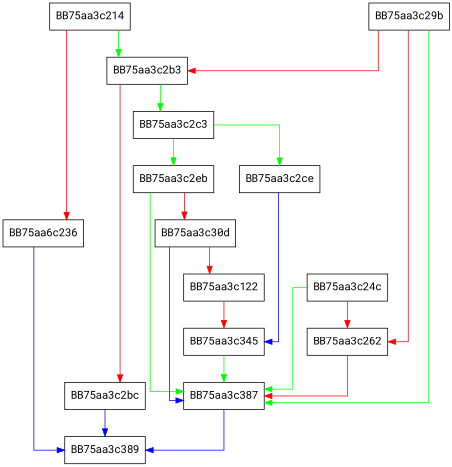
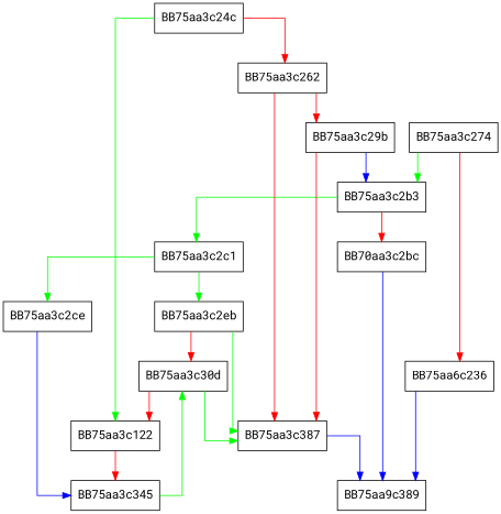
  digraph {
    fontname="Roboto Mono"
    splines=ortho
    node [fontname="Roboto Mono" shape=box]
    edge [color=red fontname="Roboto Mono"]
    n1 [label=BB75aa6c236]
-   BB75aa3c214
+   BB75aa3c214 [label=BB75aa3c274]
    BB75aa3c2b3
    BB75aa3c24c
    BB75aa3c387
    BB75aa3c262
-   BB75aa3c389
+   BB75aa3c389 [label=BB75aa9c389]
    BB75aa3c29b
-   BB75aa3c2c3
-   BB75aa3c2bc
+   BB75aa3c2c3 [label=BB75aa3c2c1]
+   BB75aa3c2bc [label=BB70aa3c2bc]
    BB75aa3c2eb
    BB75aa3c2ce
    BB75aa3c30d
    BB75aa3c345
    n15 [label=BB75aa3c122]
    n1 -> BB75aa3c389 [color=blue]
    BB75aa3c214 -> n1
    BB75aa3c214 -> BB75aa3c2b3 [color=green]
    BB75aa3c2b3 -> BB75aa3c2c3 [color=green]
    BB75aa3c2b3 -> BB75aa3c2bc
-   BB75aa3c24c -> BB75aa3c387 [color=green]
+   BB75aa3c24c -> n15 [color=green]
    BB75aa3c24c -> BB75aa3c262
    BB75aa3c387 -> BB75aa3c389 [color=blue]
    BB75aa3c262 -> BB75aa3c387
-   BB75aa3c29b -> BB75aa3c262
-   BB75aa3c29b -> BB75aa3c2b3
-   BB75aa3c29b -> BB75aa3c387 [color=green]
+   BB75aa3c262 -> BB75aa3c29b
+   BB75aa3c29b -> BB75aa3c2b3 [color=blue]
+   BB75aa3c29b -> BB75aa3c387
    BB75aa3c2c3 -> BB75aa3c2eb [color=green]
    BB75aa3c2c3 -> BB75aa3c2ce [color=green]
    BB75aa3c2bc -> BB75aa3c389 [color=blue]
    BB75aa3c2eb -> BB75aa3c387 [color=green]
    BB75aa3c2eb -> BB75aa3c30d
    BB75aa3c2ce -> BB75aa3c345 [color=blue]
-   BB75aa3c30d -> BB75aa3c387 [color=blue]
+   BB75aa3c30d -> BB75aa3c387 [color=green]
    BB75aa3c30d -> n15
-   BB75aa3c345 -> BB75aa3c387 [color=green]
+   BB75aa3c345 -> BB75aa3c30d [color=green]
    n15 -> BB75aa3c345
  }
